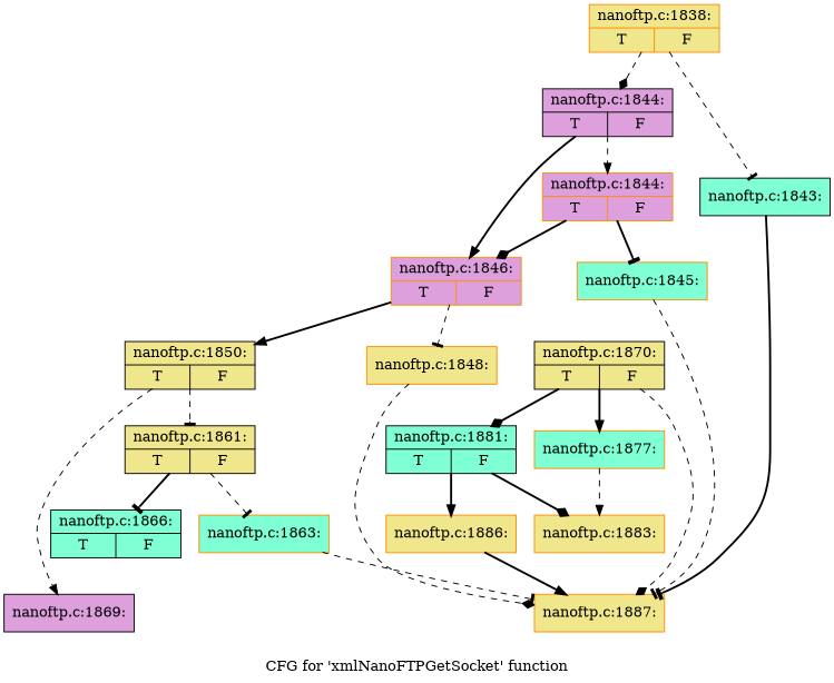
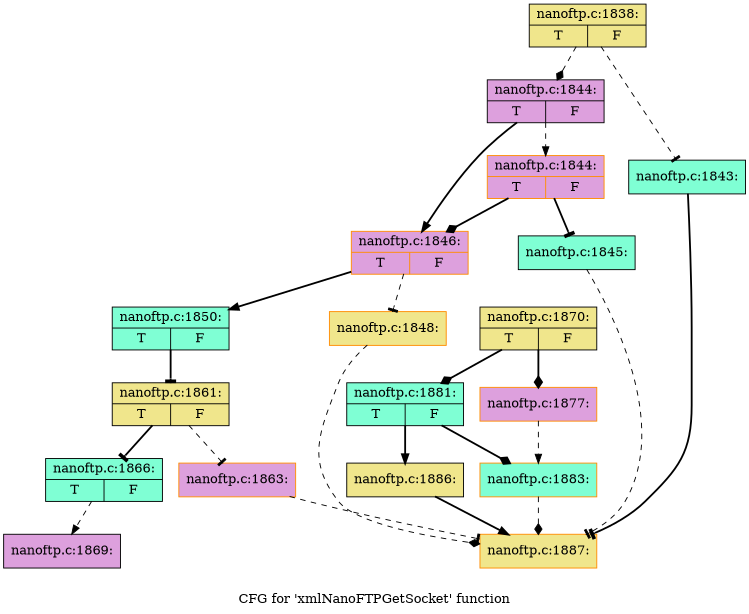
  digraph {
    label="CFG for 'xmlNanoFTPGetSocket' function"
    node [color=black fillcolor=khaki shape=record style=filled]
    edge [arrowhead=tee style=bold]
-   n1 [color=darkorange label="{nanoftp.c:1838:|{<s0>T|<s1>F}}"]
+   n1 [label="{nanoftp.c:1838:|{<s0>T|<s1>F}}"]
    n2 [fillcolor=aquamarine label="{nanoftp.c:1843:}"]
    n3 [fillcolor=plum label="{nanoftp.c:1844:|{<s0>T|<s1>F}}"]
    n4 [color=darkorange label="{nanoftp.c:1887:}"]
    n5 [color=darkorange fillcolor=plum label="{nanoftp.c:1844:|{<s0>T|<s1>F}}"]
    n6 [color=darkorange fillcolor=plum label="{nanoftp.c:1846:|{<s0>T|<s1>F}}"]
-   n7 [color=darkorange fillcolor=aquamarine label="{nanoftp.c:1845:}"]
+   n7 [fillcolor=aquamarine label="{nanoftp.c:1845:}"]
    n8 [color=darkorange label="{nanoftp.c:1848:}"]
-   n9 [label="{nanoftp.c:1850:|{<s0>T|<s1>F}}"]
+   n9 [fillcolor=aquamarine label="{nanoftp.c:1850:|{<s0>T|<s1>F}}"]
    n10 [label="{nanoftp.c:1861:|{<s0>T|<s1>F}}"]
-   n11 [color=darkorange fillcolor=aquamarine label="{nanoftp.c:1863:}"]
+   n11 [color=darkorange fillcolor=plum label="{nanoftp.c:1863:}"]
    n12 [fillcolor=aquamarine label="{nanoftp.c:1866:|{<s0>T|<s1>F}}"]
    n13 [fillcolor=plum label="{nanoftp.c:1869:}"]
    n14 [label="{nanoftp.c:1870:|{<s0>T|<s1>F}}"]
-   n15 [color=darkorange fillcolor=aquamarine label="{nanoftp.c:1877:}"]
+   n15 [color=darkorange fillcolor=plum label="{nanoftp.c:1877:}"]
    n16 [fillcolor=aquamarine label="{nanoftp.c:1881:|{<s0>T|<s1>F}}"]
-   n17 [color=darkorange label="{nanoftp.c:1883:}"]
-   n18 [color=darkorange label="{nanoftp.c:1886:}"]
+   n17 [color=darkorange fillcolor=aquamarine label="{nanoftp.c:1883:}"]
+   n18 [label="{nanoftp.c:1886:}"]
    n1 -> n2 [style=dashed]
    n1 -> n3 [arrowhead=diamond style=dashed]
    n2 -> n4
    n3 -> n5 [arrowhead=normal style=dashed]
    n3 -> n6 [arrowhead=normal]
    n5 -> n6 [arrowhead=diamond]
    n5 -> n7
    n6 -> n8 [style=dashed]
    n6 -> n9 [arrowhead=normal]
    n7 -> n4 [style=dashed]
    n8 -> n4 [arrowhead=diamond style=dashed]
-   n9 -> n10 [style=dashed]
+   n9 -> n10
    n10 -> n11 [style=dashed]
    n10 -> n12
    n11 -> n4 [style=dashed]
-   n9 -> n13 [arrowhead=normal style=dashed]
-   n14 -> n15 [arrowhead=normal]
+   n12 -> n13 [arrowhead=normal style=dashed]
+   n14 -> n15 [arrowhead=diamond]
    n14 -> n16 [arrowhead=diamond]
    n15 -> n17 [arrowhead=normal style=dashed]
    n16 -> n17 [arrowhead=diamond]
    n16 -> n18 [arrowhead=normal]
-   n14 -> n4 [arrowhead=diamond style=dashed]
+   n17 -> n4 [arrowhead=diamond style=dashed]
    n18 -> n4 [arrowhead=normal]
  }
